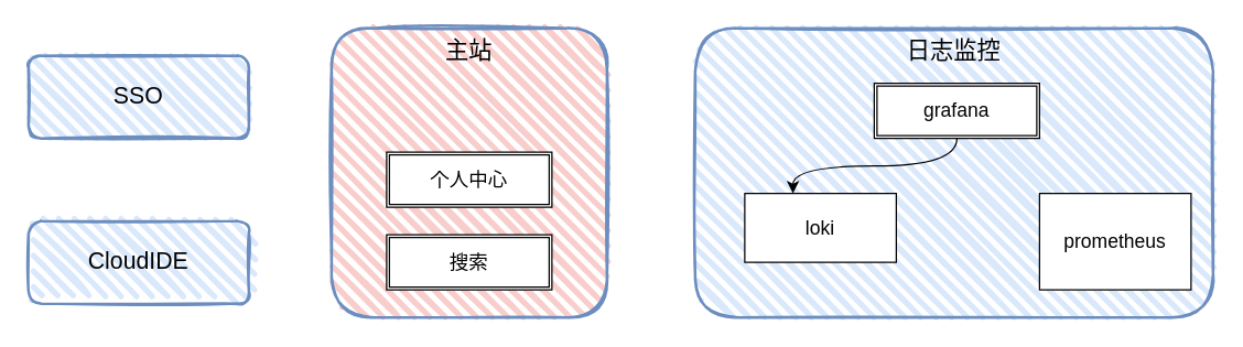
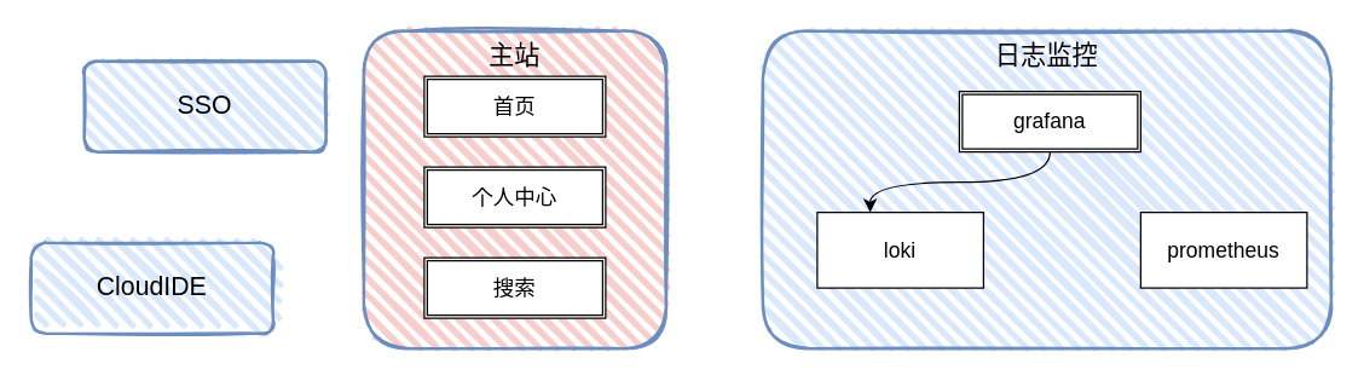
  <mxCell id="0" />
  <mxCell id="1" parent="0" />
  <mxCell id="2" value="&lt;font style=&quot;font-size: 17px;&quot;&gt;主站&lt;/font&gt;" style="rounded=1;whiteSpace=wrap;html=1;strokeWidth=2;fillWeight=4;hachureGap=8;hachureAngle=45;fillColor=#f8cecc;sketch=1;strokeColor=#6c8ebf;verticalAlign=top;" vertex="1" parent="1"><mxGeometry x="240" y="20" width="200" height="210" as="geometry" /></mxCell>
  <mxCell id="3" value="&lt;font style=&quot;font-size: 17px;&quot;&gt;日志监控&lt;/font&gt;" style="rounded=1;whiteSpace=wrap;html=1;strokeWidth=2;fillWeight=4;hachureGap=8;hachureAngle=45;fillColor=#dae8fc;sketch=1;strokeColor=#6c8ebf;verticalAlign=top;" vertex="1" parent="1"><mxGeometry x="504" y="20" width="376" height="210" as="geometry" /></mxCell>
  <mxCell id="4" value="" style="edgeStyle=orthogonalEdgeStyle;rounded=0;orthogonalLoop=1;jettySize=auto;html=1;curved=1;" edge="1" parent="1" source="5" target="6"><mxGeometry relative="1" as="geometry"><Array as="points"><mxPoint x="694" y="120" /><mxPoint x="575" y="120" /></Array></mxGeometry></mxCell>
  <mxCell id="5" value="&lt;font style=&quot;font-size: 14px;&quot;&gt;grafana&lt;/font&gt;" style="shape=ext;double=1;rounded=0;whiteSpace=wrap;html=1;" vertex="1" parent="1"><mxGeometry x="634" y="60" width="120" height="40" as="geometry" /></mxCell>
  <mxCell id="6" value="&lt;font style=&quot;font-size: 14px;&quot;&gt;loki&lt;/font&gt;" style="whiteSpace=wrap;html=1;rounded=0;" vertex="1" parent="1"><mxGeometry x="540" y="140" width="110" height="50" as="geometry" /></mxCell>
- <mxCell id="7" value="&lt;font style=&quot;font-size: 14px;&quot;&gt;prometheus&lt;/font&gt;" style="whiteSpace=wrap;html=1;rounded=0;" vertex="1" parent="1"><mxGeometry x="754" y="140" width="110" height="70" as="geometry" /></mxCell>
+ <mxCell id="7" value="&lt;font style=&quot;font-size: 14px;&quot;&gt;prometheus&lt;/font&gt;" style="whiteSpace=wrap;html=1;rounded=0;" vertex="1" parent="1"><mxGeometry x="754" y="140" width="110" height="50" as="geometry" /></mxCell>
+ <mxCell id="8" value="&lt;span style=&quot;font-size: 14px;&quot;&gt;首页&lt;/span&gt;" style="shape=ext;double=1;rounded=0;whiteSpace=wrap;html=1;" vertex="1" parent="1"><mxGeometry x="280" y="50" width="120" height="40" as="geometry" /></mxCell>
  <mxCell id="9" value="&lt;span style=&quot;font-size: 14px;&quot;&gt;个人中心&lt;/span&gt;" style="shape=ext;double=1;rounded=0;whiteSpace=wrap;html=1;" vertex="1" parent="1"><mxGeometry x="280" y="110" width="120" height="40" as="geometry" /></mxCell>
- <mxCell id="10" value="&lt;font style=&quot;font-size: 17px;&quot;&gt;SSO&lt;/font&gt;" style="rounded=1;whiteSpace=wrap;html=1;strokeWidth=2;fillWeight=4;hachureGap=8;hachureAngle=45;fillColor=#dae8fc;sketch=1;strokeColor=#6c8ebf;verticalAlign=middle;" vertex="1" parent="1"><mxGeometry x="20" y="40" width="160" height="60" as="geometry" /></mxCell>
+ <mxCell id="10" value="&lt;font style=&quot;font-size: 17px;&quot;&gt;SSO&lt;/font&gt;" style="rounded=1;whiteSpace=wrap;html=1;strokeWidth=2;fillWeight=4;hachureGap=8;hachureAngle=45;fillColor=#dae8fc;sketch=1;strokeColor=#6c8ebf;verticalAlign=middle;" vertex="1" parent="1"><mxGeometry x="55" y="40" width="160" height="60" as="geometry" /></mxCell>
  <mxCell id="11" value="&lt;span style=&quot;font-size: 14px;&quot;&gt;搜索&lt;/span&gt;" style="shape=ext;double=1;rounded=0;whiteSpace=wrap;html=1;" vertex="1" parent="1"><mxGeometry x="280" y="170" width="120" height="40" as="geometry" /></mxCell>
  <mxCell id="12" value="&lt;font style=&quot;font-size: 17px;&quot;&gt;CloudIDE&lt;/font&gt;" style="rounded=1;whiteSpace=wrap;html=1;strokeWidth=2;fillWeight=4;hachureGap=8;hachureAngle=45;fillColor=#dae8fc;sketch=1;strokeColor=#6c8ebf;verticalAlign=middle;" vertex="1" parent="1"><mxGeometry x="20" y="160" width="160" height="60" as="geometry" /></mxCell>
